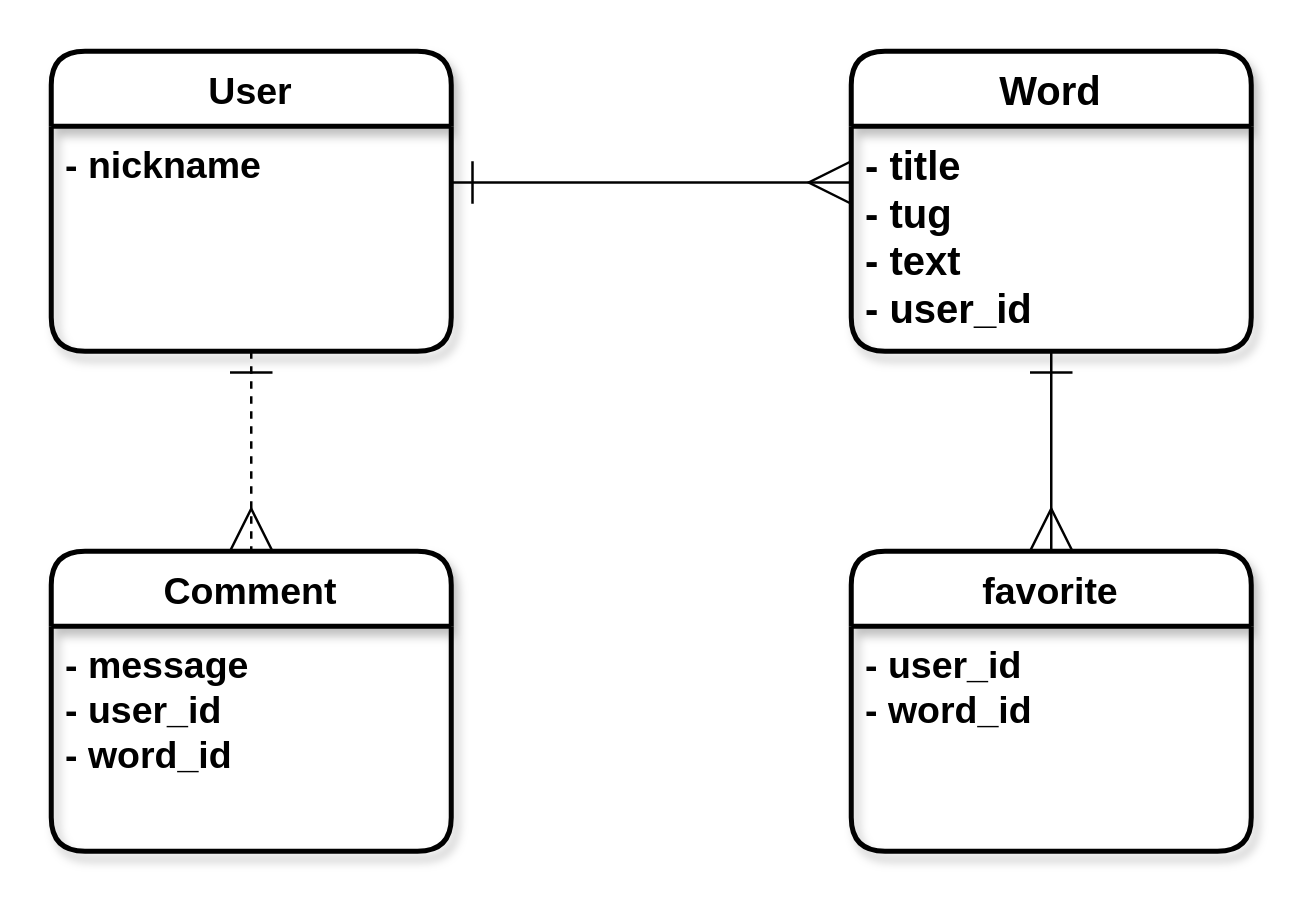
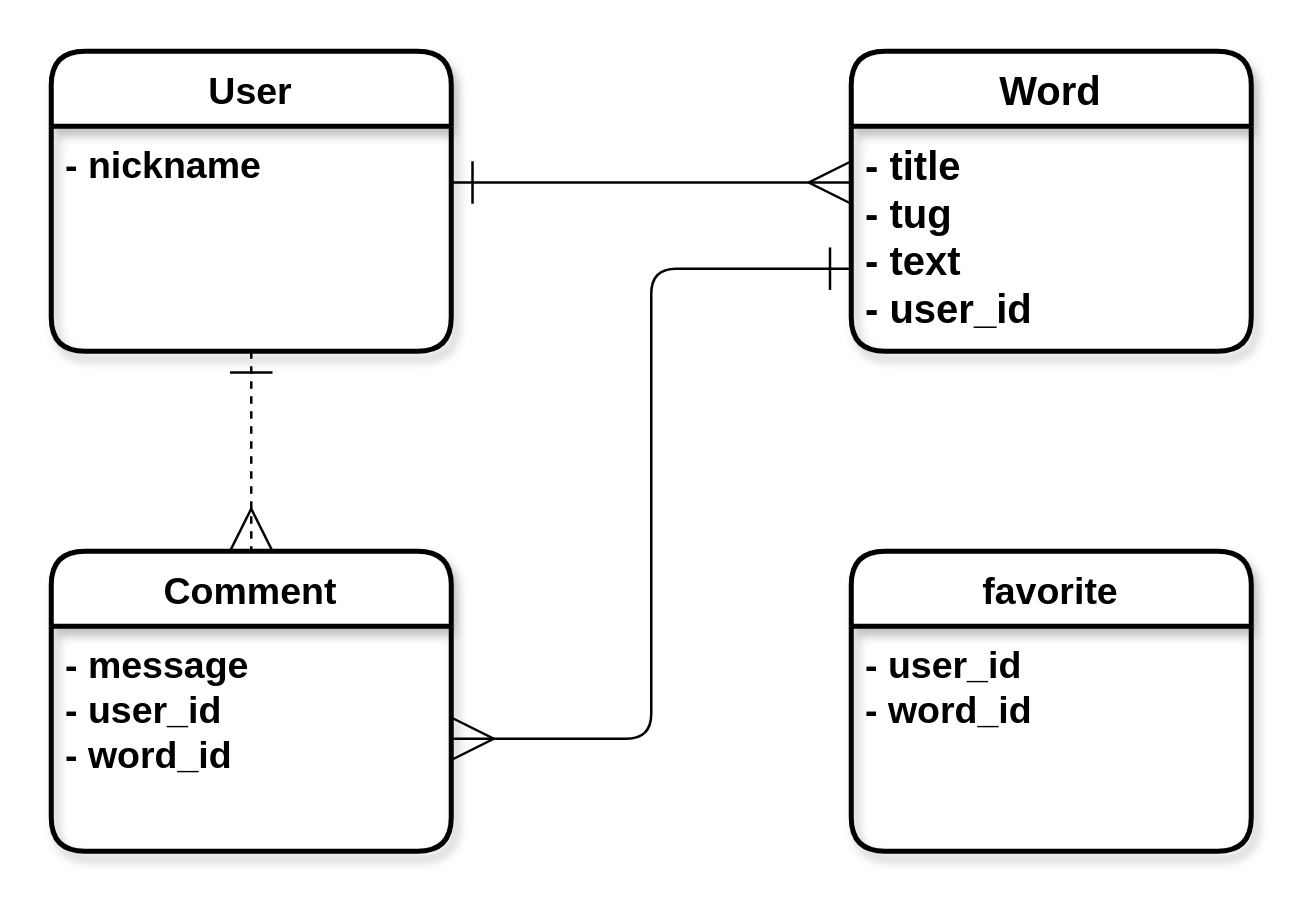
  <mxCell id="0" />
  <mxCell id="1" parent="0" />
  <mxCell id="2" value="User" style="swimlane;childLayout=stackLayout;horizontal=1;startSize=30;horizontalStack=0;fontSize=15;fontStyle=1;strokeWidth=2;resizeParent=0;resizeLast=1;shadow=1;dashed=0;align=center;rounded=1;strokeColor=#000000;" parent="1" vertex="1"><mxGeometry x="20" y="20" width="160" height="120" as="geometry" /></mxCell>
  <mxCell id="3" value="- nickname" style="align=left;strokeColor=none;fillColor=none;spacingLeft=4;fontSize=15;verticalAlign=top;resizable=0;rotatable=0;part=1;fontStyle=1;rounded=1;fontColor=#000000;" parent="2" vertex="1"><mxGeometry y="30" width="160" height="90" as="geometry" /></mxCell>
  <mxCell id="4" value="Word" style="swimlane;childLayout=stackLayout;horizontal=1;startSize=30;horizontalStack=0;fontSize=16;fontStyle=1;strokeWidth=2;resizeParent=0;resizeLast=1;shadow=1;dashed=0;align=center;rounded=1;strokeColor=#000000;" parent="1" vertex="1"><mxGeometry x="340" y="20" width="160" height="120" as="geometry" /></mxCell>
  <mxCell id="5" value="- title&#10;- tug&#10;- text&#10;- user_id" style="align=left;strokeColor=none;fillColor=none;spacingLeft=4;fontSize=16;verticalAlign=top;resizable=0;rotatable=0;part=1;fontStyle=1;rounded=1;fontColor=#000000;" parent="4" vertex="1"><mxGeometry y="30" width="160" height="90" as="geometry" /></mxCell>
  <mxCell id="6" value="Comment" style="swimlane;childLayout=stackLayout;horizontal=1;startSize=30;horizontalStack=0;fontSize=15;fontStyle=1;strokeWidth=2;resizeParent=0;resizeLast=1;shadow=1;dashed=0;align=center;rounded=1;strokeColor=#000000;" parent="1" vertex="1"><mxGeometry x="20" y="220" width="160" height="120" as="geometry" /></mxCell>
  <mxCell id="7" value="- message&#10;- user_id&#10;- word_id" style="align=left;strokeColor=none;fillColor=none;spacingLeft=4;fontSize=15;verticalAlign=top;resizable=0;rotatable=0;part=1;fontStyle=1;rounded=1;fontColor=#000000;" parent="6" vertex="1"><mxGeometry y="30" width="160" height="90" as="geometry" /></mxCell>
  <mxCell id="8" style="edgeStyle=orthogonalEdgeStyle;orthogonalLoop=1;jettySize=auto;html=1;exitX=0.5;exitY=1;exitDx=0;exitDy=0;entryX=0.5;entryY=0;entryDx=0;entryDy=0;endArrow=ERmany;endFill=0;endSize=15;targetPerimeterSpacing=15;startArrow=ERone;startFill=0;startSize=15;strokeColor=#000000;dashed=1;" parent="1" source="3" target="6" edge="1"><mxGeometry relative="1" as="geometry" /></mxCell>
  <mxCell id="9" style="edgeStyle=orthogonalEdgeStyle;orthogonalLoop=1;jettySize=auto;html=1;exitX=1;exitY=0.25;exitDx=0;exitDy=0;entryX=0;entryY=0.25;entryDx=0;entryDy=0;endArrow=ERmany;endFill=0;targetPerimeterSpacing=15;endSize=15;startArrow=ERone;startFill=0;startSize=15;strokeColor=#000000;" parent="1" source="3" target="5" edge="1"><mxGeometry relative="1" as="geometry" /></mxCell>
  <mxCell id="10" value="favorite" style="swimlane;childLayout=stackLayout;horizontal=1;startSize=30;horizontalStack=0;fontSize=15;fontStyle=1;strokeWidth=2;resizeParent=0;resizeLast=1;shadow=1;dashed=0;align=center;rounded=1;strokeColor=#000000;" vertex="1" parent="1"><mxGeometry x="340" y="220" width="160" height="120" as="geometry" /></mxCell>
  <mxCell id="11" value="- user_id&#10;- word_id" style="align=left;strokeColor=none;fillColor=none;spacingLeft=4;fontSize=15;verticalAlign=top;resizable=0;rotatable=0;part=1;fontStyle=1;rounded=1;fontColor=#000000;" vertex="1" parent="10"><mxGeometry y="30" width="160" height="90" as="geometry" /></mxCell>
- <mxCell id="13" style="edgeStyle=orthogonalEdgeStyle;rounded=0;orthogonalLoop=1;jettySize=auto;html=1;exitX=0.5;exitY=1;exitDx=0;exitDy=0;entryX=0.5;entryY=0;entryDx=0;entryDy=0;strokeColor=#000000;endArrow=ERmany;endFill=0;endSize=15;startSize=15;startArrow=ERone;startFill=0;" edge="1" parent="1" source="5" target="10"><mxGeometry relative="1" as="geometry"><mxPoint x="420" y="210" as="targetPoint" /></mxGeometry></mxCell>
+ <mxCell id="12" style="orthogonalLoop=1;jettySize=auto;html=1;exitX=0;exitY=0.633;exitDx=0;exitDy=0;entryX=1;entryY=0.5;entryDx=0;entryDy=0;endArrow=ERmany;endFill=0;endSize=15;targetPerimeterSpacing=0;startArrow=ERone;startFill=0;startSize=15;edgeStyle=elbowEdgeStyle;exitPerimeter=0;strokeColor=#000000;rounded=1;shadow=0;" edge="1" parent="1" source="5" target="7"><mxGeometry relative="1" as="geometry"><Array as="points"><mxPoint x="260" y="200" /><mxPoint x="240" y="190" /><mxPoint x="230" y="190" /><mxPoint x="300" y="190" /><mxPoint x="300" y="170" /></Array><mxPoint x="420" y="140" as="sourcePoint" /><mxPoint x="180" y="295" as="targetPoint" /></mxGeometry></mxCell>
